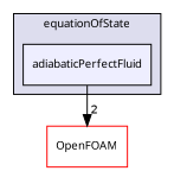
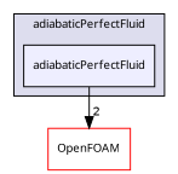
  digraph {
    compound=true
    fontname="Noto Sans"
    node [fontname="Noto Sans" fontsize=10 shape=box]
    n1 [fillcolor="#eeeeff" label=adiabaticPerfectFluid pencolor=black style=filled]
    n2 [color=red label=OpenFOAM]
    subgraph cluster_1 {
      bgcolor="#ddddee"
      fontsize=10
-     label=equationOfState
+     label=adiabaticPerfectFluid
      pencolor=black
      n1
    }
    n1 -> n2 [headlabel=2 labeldistance=1.5 labelfontname=Helvetica labelfontsize=10 fontname="Noto Sans"]
  }
